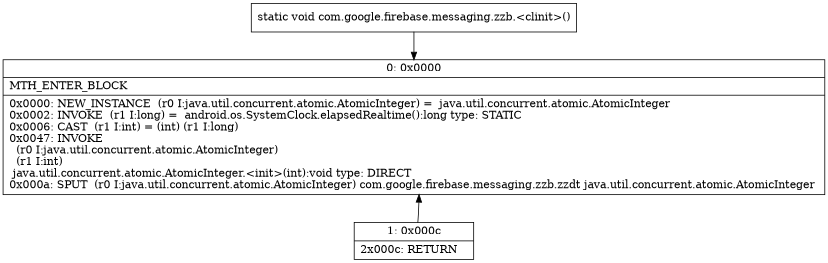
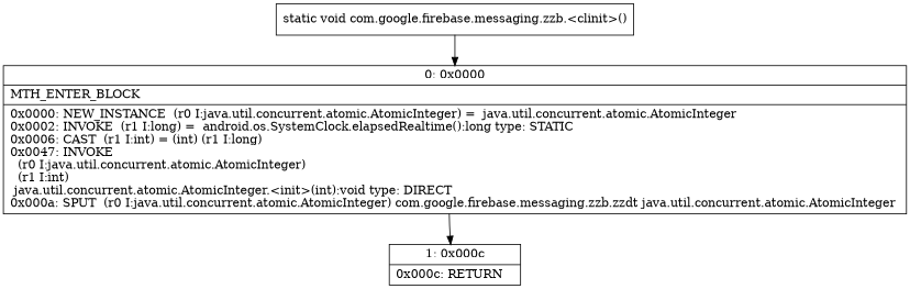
  digraph {
    node [shape=record]
    n1 [label="{0\:\ 0x0000|MTH_ENTER_BLOCK\l|0x0000: NEW_INSTANCE  (r0 I:java.util.concurrent.atomic.AtomicInteger) =  java.util.concurrent.atomic.AtomicInteger \l0x0002: INVOKE  (r1 I:long) =  android.os.SystemClock.elapsedRealtime():long type: STATIC \l0x0006: CAST  (r1 I:int) = (int) (r1 I:long) \l0x0047: INVOKE  \l  (r0 I:java.util.concurrent.atomic.AtomicInteger)\l  (r1 I:int)\l java.util.concurrent.atomic.AtomicInteger.\<init\>(int):void type: DIRECT \l0x000a: SPUT  (r0 I:java.util.concurrent.atomic.AtomicInteger) com.google.firebase.messaging.zzb.zzdt java.util.concurrent.atomic.AtomicInteger \l}"]
-   n2 [label="{1\:\ 0x000c|2x000c: RETURN   \l}"]
+   n2 [label="{1\:\ 0x000c|0x000c: RETURN   \l}"]
    n3 [label="{static void com.google.firebase.messaging.zzb.\<clinit\>() }"]
-   n2 -> n1
+   n1 -> n2
    n3 -> n1
  }
